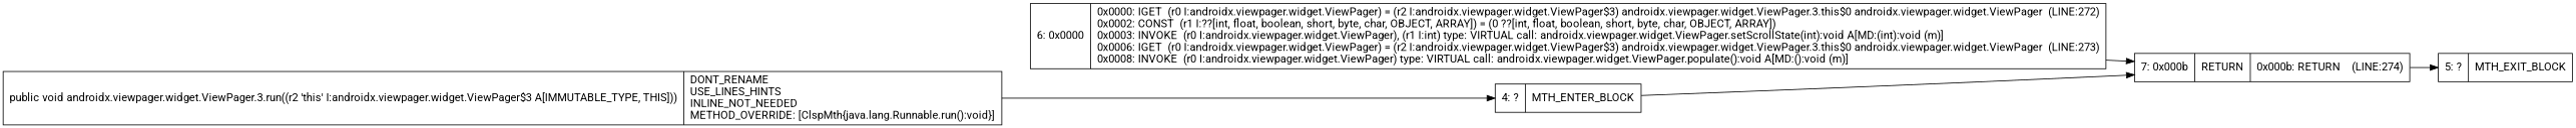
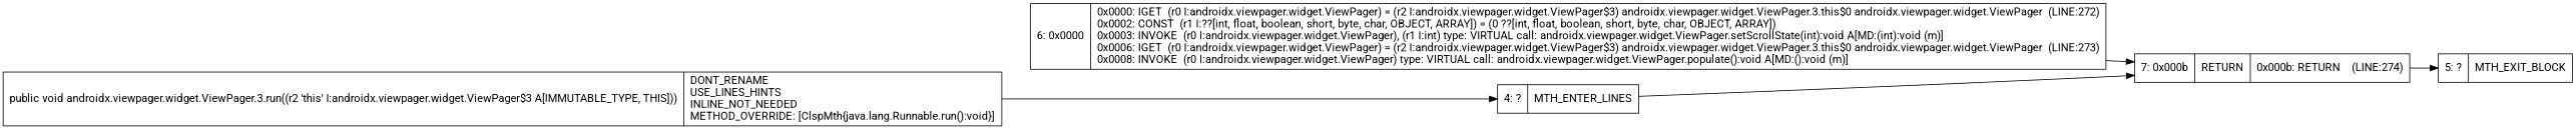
  digraph {
    fontname=Roboto
    rankdir=LR
    node [fontname=Roboto shape=record]
    edge [fontname=Roboto]
-   n1 [label="{4\:\ ?|MTH_ENTER_BLOCK\l}"]
+   n1 [label="{4\:\ ?|MTH_ENTER_LINES\l}"]
    n2 [label="{7\:\ 0x000b|RETURN\l|0x000b: RETURN    (LINE:274)\l}"]
    n3 [label="{6\:\ 0x0000|0x0000: IGET  (r0 I:androidx.viewpager.widget.ViewPager) = (r2 I:androidx.viewpager.widget.ViewPager$3) androidx.viewpager.widget.ViewPager.3.this$0 androidx.viewpager.widget.ViewPager  (LINE:272)\l0x0002: CONST  (r1 I:??[int, float, boolean, short, byte, char, OBJECT, ARRAY]) = (0 ??[int, float, boolean, short, byte, char, OBJECT, ARRAY]) \l0x0003: INVOKE  (r0 I:androidx.viewpager.widget.ViewPager), (r1 I:int) type: VIRTUAL call: androidx.viewpager.widget.ViewPager.setScrollState(int):void A[MD:(int):void (m)]\l0x0006: IGET  (r0 I:androidx.viewpager.widget.ViewPager) = (r2 I:androidx.viewpager.widget.ViewPager$3) androidx.viewpager.widget.ViewPager.3.this$0 androidx.viewpager.widget.ViewPager  (LINE:273)\l0x0008: INVOKE  (r0 I:androidx.viewpager.widget.ViewPager) type: VIRTUAL call: androidx.viewpager.widget.ViewPager.populate():void A[MD:():void (m)]\l}"]
    n4 [label="{5\:\ ?|MTH_EXIT_BLOCK\l}"]
    n5 [label="{public void androidx.viewpager.widget.ViewPager.3.run((r2 'this' I:androidx.viewpager.widget.ViewPager$3 A[IMMUTABLE_TYPE, THIS]))  | DONT_RENAME\lUSE_LINES_HINTS\lINLINE_NOT_NEEDED\lMETHOD_OVERRIDE: [ClspMth\{java.lang.Runnable.run():void\}]\l}"]
    n1 -> n2
    n2 -> n4
    n3 -> n2
    n5 -> n1
  }
